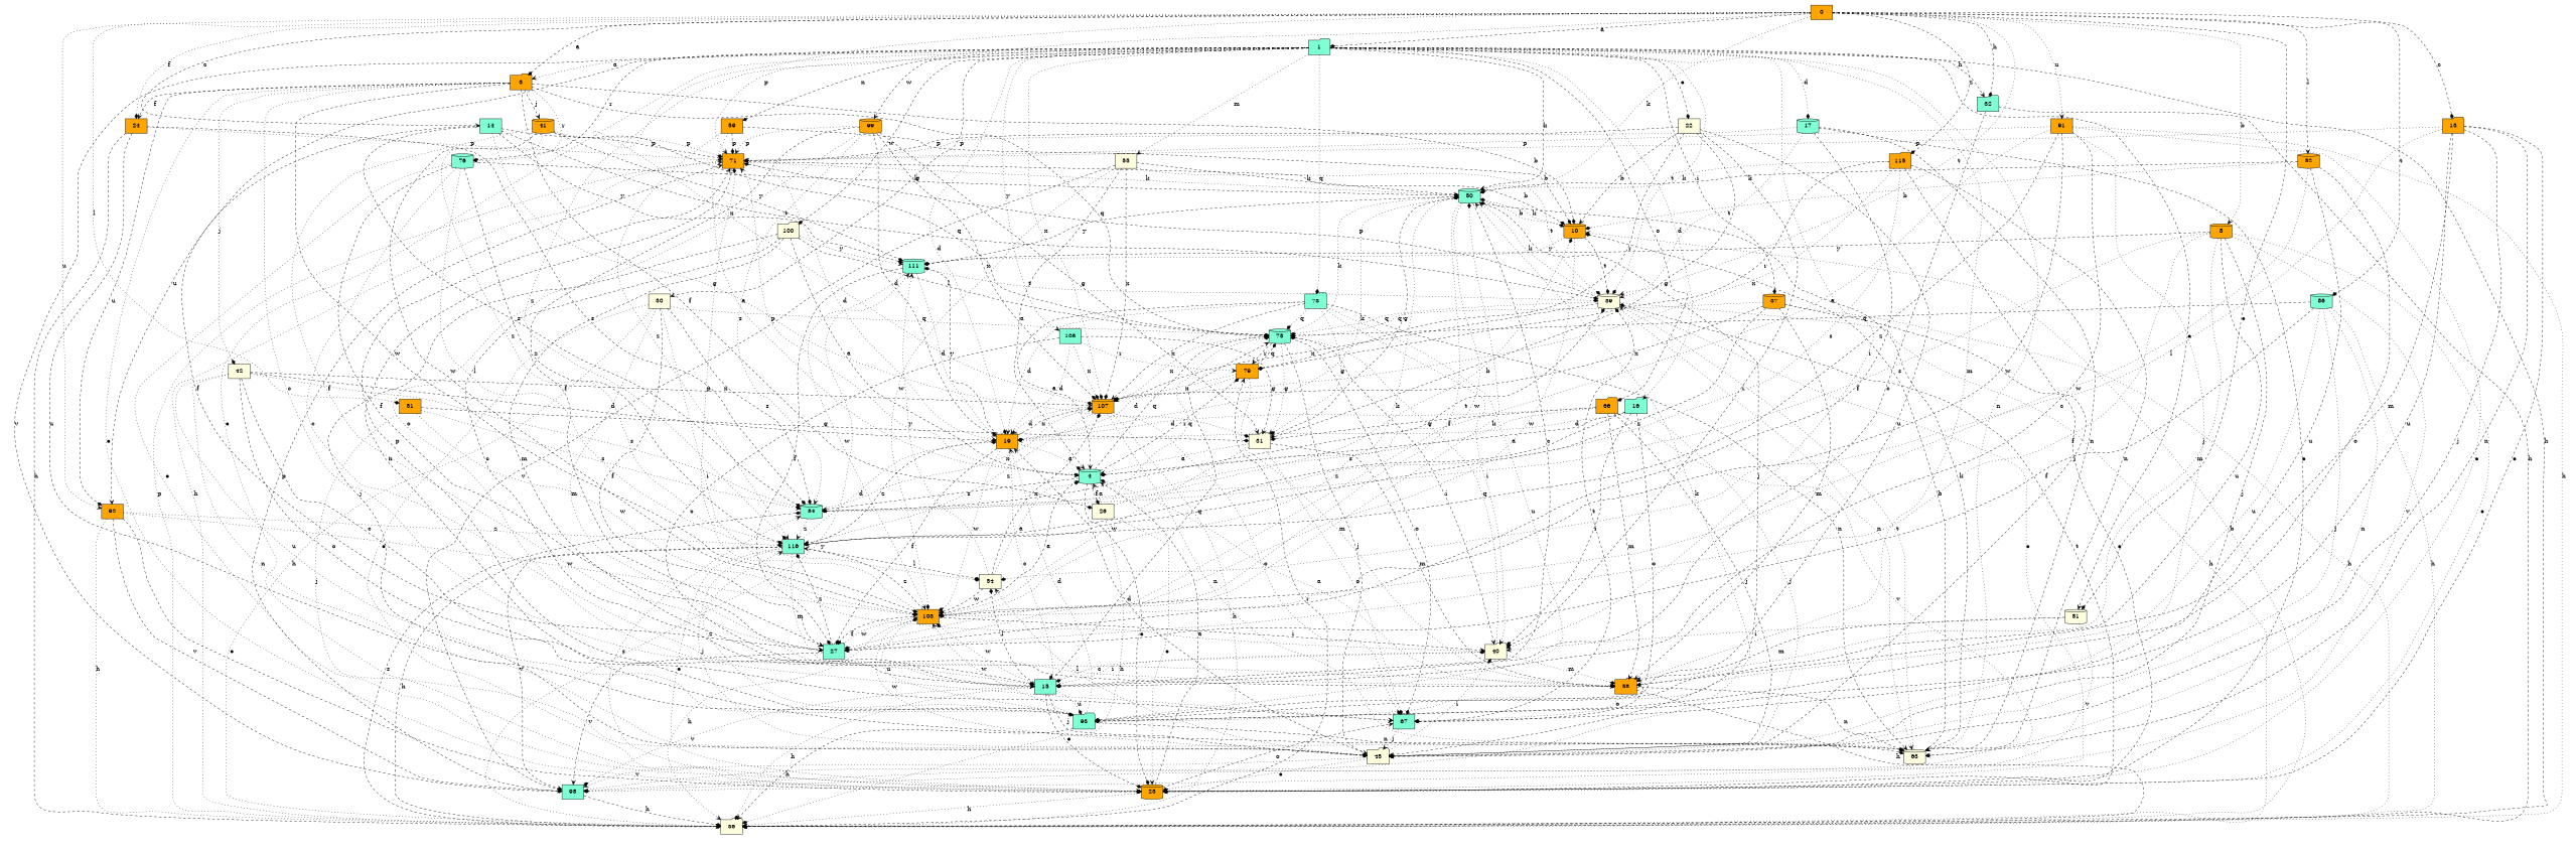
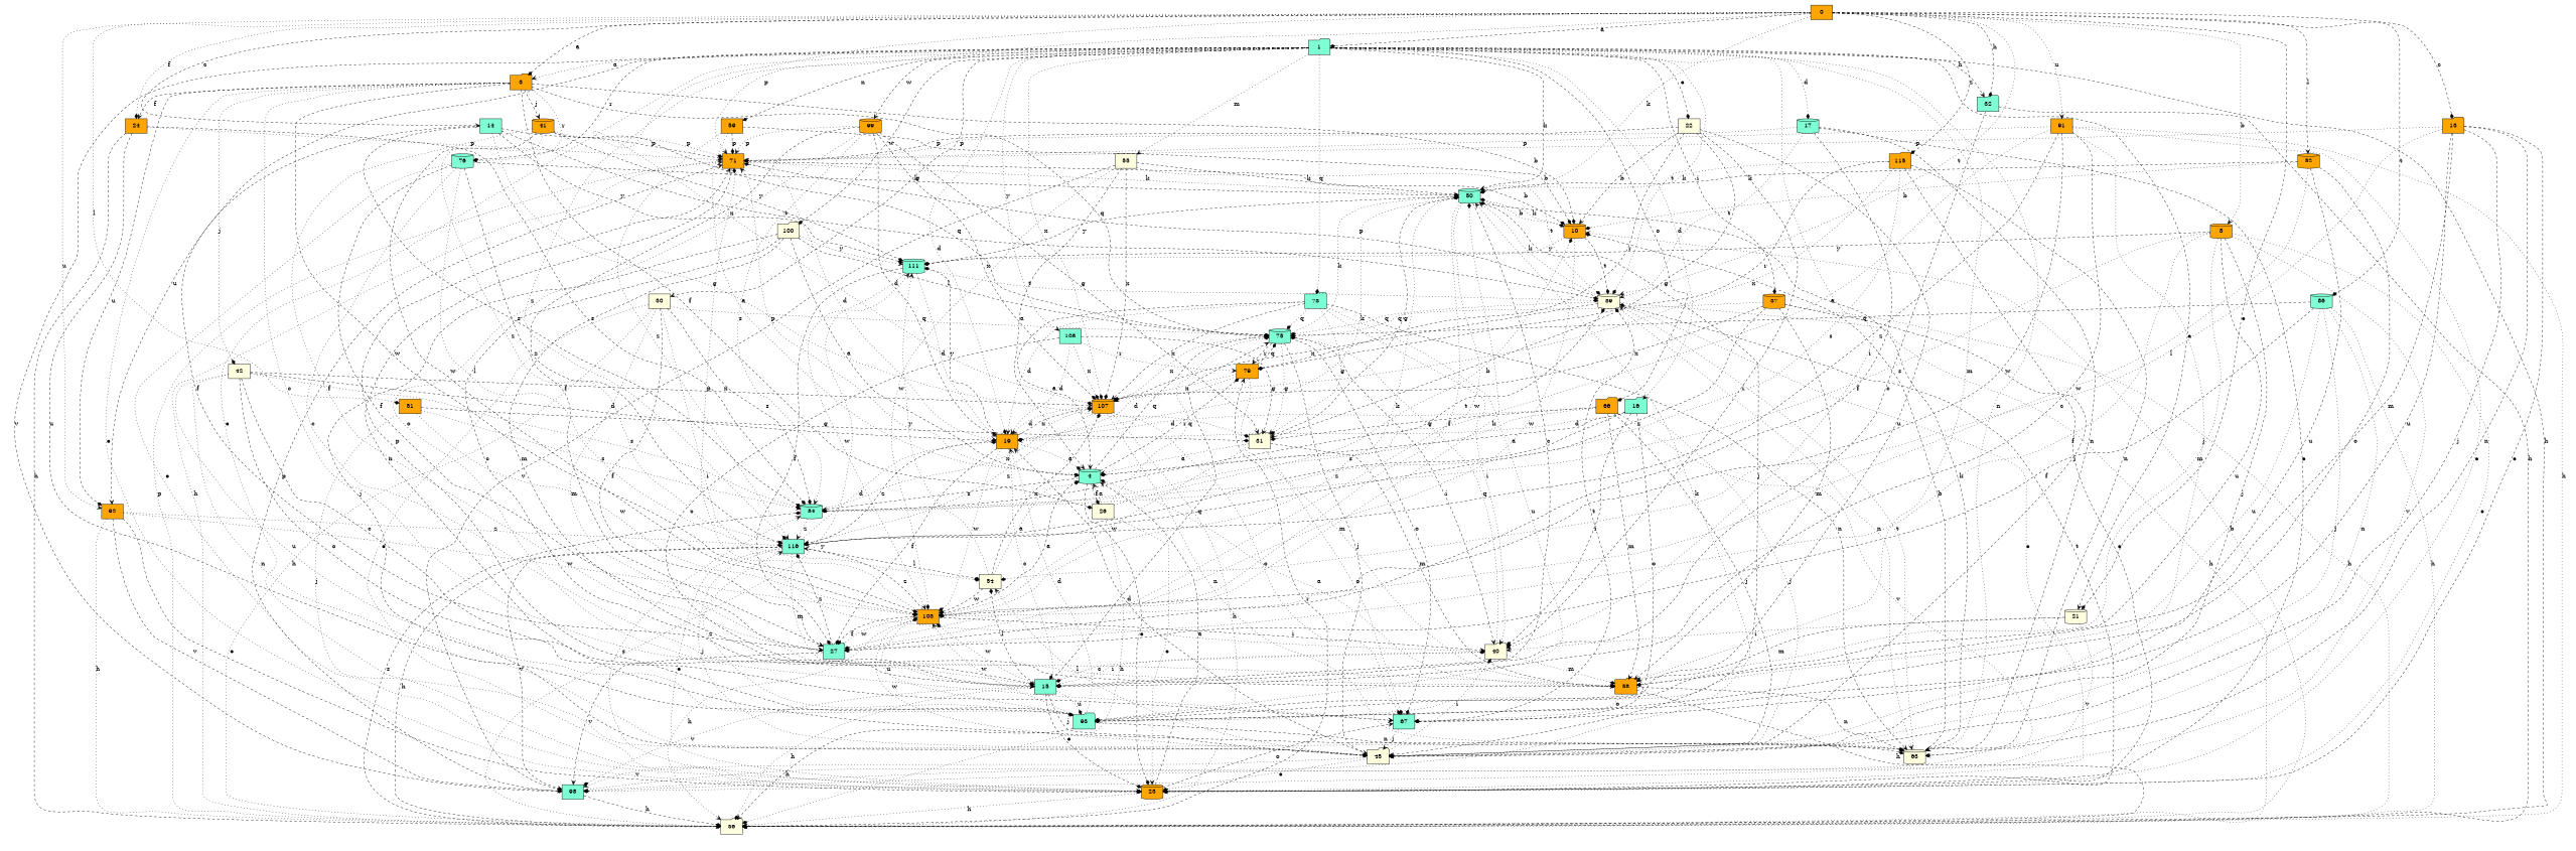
  strict digraph {
    node [fillcolor=orange shape=box style=filled]
    edge [arrowhead=diamond style=dotted]
    1 [fillcolor=aquamarine shape=folder]
    0
    3 [shape=folder]
    8 [shape=cylinder]
    13 [shape=folder]
    14 [fillcolor=aquamarine]
-   21 [fillcolor=lightyellow shape=cylinder label=81]
+   21 [fillcolor=lightyellow shape=cylinder]
    24
    32 [fillcolor=aquamarine shape=folder]
    50 [fillcolor=aquamarine shape=cylinder]
    51
    52 [shape=cylinder]
    71
    86 [fillcolor=aquamarine shape=cylinder]
    89 [fillcolor=lightyellow shape=cylinder]
    91
    92
    107 [shape=cylinder]
    115 [shape=folder]
    16 [fillcolor=aquamarine shape=folder]
    17 [fillcolor=aquamarine shape=cylinder]
    19
    22 [fillcolor=lightyellow]
    23 [shape=cylinder]
    30 [fillcolor=lightyellow]
    36 [fillcolor=lightyellow shape=folder]
    37 [shape=cylinder]
    40 [fillcolor=lightyellow shape=folder]
    55 [fillcolor=lightyellow]
    58 [shape=folder]
    59
    63 [fillcolor=lightyellow shape=cylinder]
    66 [shape=folder]
    73 [fillcolor=aquamarine shape=folder]
    76 [fillcolor=aquamarine shape=cylinder]
    98 [fillcolor=aquamarine]
    99 [shape=cylinder]
    100 [fillcolor=lightyellow shape=folder]
    108 [fillcolor=aquamarine]
    116 [fillcolor=aquamarine]
    10 [shape=cylinder]
    15 [fillcolor=aquamarine]
    26 [fillcolor=lightyellow]
    41 [shape=cylinder]
    42 [fillcolor=lightyellow]
    75 [fillcolor=aquamarine shape=cylinder]
    103
    84 [fillcolor=aquamarine shape=cylinder]
    27 [fillcolor=aquamarine shape=folder]
    45 [fillcolor=lightyellow shape=folder]
    93 [fillcolor=aquamarine shape=folder]
    111 [fillcolor=aquamarine shape=cylinder]
    54 [fillcolor=lightyellow]
    31 [fillcolor=lightyellow shape=folder]
    67 [fillcolor=aquamarine]
    4 [fillcolor=aquamarine shape=cylinder]
    79
    1 -> 3 [arrowhead=vee label=a]
    1 -> 21 [arrowhead=vee label=e style=dashed]
    1 -> 32 [arrowhead=vee label=h style=dashed]
    1 -> 50 [arrowhead=vee label=k style=dashed]
    1 -> 89 [label=t]
    1 -> 92 [arrowhead=vee label=u style=dashed]
    1 -> 107 [label=x]
    1 -> 16 [arrowhead=vee label=d]
    1 -> 17 [label=d]
    1 -> 19 [label=d]
    1 -> 22 [label=e style=dashed]
    1 -> 23 [label=e]
    1 -> 30 [arrowhead=vee label=g style=dashed]
    1 -> 36 [arrowhead=vee label=h style=dashed]
    1 -> 37 [label=i style=dashed]
    1 -> 40 [arrowhead=vee label=i]
    1 -> 55 [arrowhead=vee label=m]
    1 -> 58 [arrowhead=vee label=m]
    1 -> 59 [label=n style=dashed]
    1 -> 63 [arrowhead=vee label=n]
    1 -> 66 [label=o style=dashed]
    1 -> 73 [label=q]
    1 -> 76 [label=r style=dashed]
    1 -> 98 [label=v style=dashed]
    1 -> 99 [arrowhead=vee label=w style=dashed]
    1 -> 100 [label=w style=dashed]
    1 -> 108 [arrowhead=vee label=y]
    1 -> 116 [label=z]
    0 -> 1 [label=a style=dashed]
    0 -> 3 [label=a style=dashed]
    0 -> 8 [arrowhead=vee label=b]
    0 -> 13 [label=c style=dashed]
    0 -> 14 [arrowhead=vee label=c style=dashed]
    0 -> 21 [label=e style=dashed]
    0 -> 24 [label=f]
    0 -> 32 [label=h style=dashed]
    0 -> 50 [arrowhead=vee label=k]
    0 -> 51 [label=l]
    0 -> 52 [arrowhead=vee label=l style=dashed]
    0 -> 71 [arrowhead=vee label=p]
    0 -> 86 [label=t style=dashed]
    0 -> 89 [arrowhead=vee label=t]
    0 -> 91 [arrowhead=vee label=u]
    0 -> 92 [arrowhead=vee label=u]
    0 -> 107 [label=x]
    0 -> 115 [label=z style=dashed]
    3 -> 24 [arrowhead=vee label=f style=dashed]
    3 -> 92 [label=u style=dashed]
    3 -> 23 [label=e]
    3 -> 76 [arrowhead=vee label=r]
    3 -> 10 [label=b style=dashed]
    3 -> 15 [arrowhead=vee label=c]
    3 -> 26 [label=f style=dashed]
    3 -> 41 [arrowhead=vee label=j style=dashed]
    3 -> 42 [label=j]
    3 -> 75 [label=q style=dashed]
    3 -> 103 [label=w style=dashed]
    8 -> 23 [arrowhead=vee label=e]
    8 -> 58 [arrowhead=vee label=m]
    8 -> 98 [label=v]
    8 -> 84 [label=s]
    8 -> 27 [arrowhead=vee label=f]
    8 -> 45 [label=j style=dashed]
    8 -> 93 [label=u style=dashed]
    8 -> 111 [label=y style=dashed]
    13 -> 71 [label=p]
    13 -> 23 [label=e style=dashed]
    13 -> 58 [label=m style=dashed]
    13 -> 63 [label=n style=dashed]
    13 -> 45 [arrowhead=vee label=j style=dashed]
    13 -> 93 [label=u style=dashed]
    13 -> 54 [label=l]
    14 -> 71 [arrowhead=vee label=p style=dashed]
    14 -> 89 [label=t style=dashed]
    14 -> 84 [label=s style=dashed]
    14 -> 27 [arrowhead=vee label=f style=dashed]
    14 -> 111 [label=y style=dashed]
    14 -> 31 [label=g]
    21 -> 40 [arrowhead=vee label=i]
    21 -> 58 [arrowhead=vee label=m style=dashed]
    21 -> 98 [label=v]
    24 -> 71 [arrowhead=vee label=p]
    24 -> 36 [label=h style=dashed]
    24 -> 84 [label=s style=dashed]
    24 -> 93 [label=u style=dashed]
    32 -> 36 [arrowhead=vee label=h style=dashed]
    32 -> 15 [label=c style=dashed]
    50 -> 10 [label=b]
    50 -> 15 [arrowhead=vee label=c style=dashed]
    50 -> 103 [arrowhead=vee label=w]
    50 -> 27 [label=f]
    50 -> 45 [arrowhead=vee label=j style=dashed]
    50 -> 111 [label=y style=dashed]
    50 -> 31 [arrowhead=vee label=g style=dashed]
    51 -> 103 [label=w]
    51 -> 84 [arrowhead=vee label=s]
    51 -> 45 [label=j]
    51 -> 31 [label=g style=dashed]
    52 -> 50 [label=k style=dashed]
    52 -> 10 [label=b]
    52 -> 103 [label=w]
    52 -> 93 [label=u style=dashed]
    52 -> 67 [label=o style=dashed]
    71 -> 50 [label=k]
    71 -> 19 [arrowhead=vee label=d]
    71 -> 36 [arrowhead=vee label=h]
    71 -> 63 [arrowhead=vee label=n style=dashed]
    71 -> 10 [label=b style=dashed]
    86 -> 36 [label=h]
    86 -> 63 [arrowhead=vee label=n]
    86 -> 75 [arrowhead=vee label=q style=dashed]
    86 -> 27 [label=f style=dashed]
    86 -> 45 [arrowhead=vee label=j]
    86 -> 93 [arrowhead=vee label=u]
    89 -> 50 [arrowhead=vee label=k]
    89 -> 71 [label=p style=dashed]
    89 -> 107 [label=x style=dashed]
    89 -> 23 [arrowhead=vee label=e]
    89 -> 36 [label=h]
    89 -> 63 [arrowhead=vee label=n]
    89 -> 75 [label=q]
    91 -> 71 [arrowhead=vee label=p]
    91 -> 23 [label=e]
    91 -> 36 [arrowhead=vee label=h]
    91 -> 116 [arrowhead=vee label=z style=dashed]
    91 -> 15 [label=c style=dashed]
    91 -> 103 [label=w style=dashed]
    91 -> 45 [arrowhead=vee label=j]
    91 -> 4 [label=a]
    92 -> 23 [arrowhead=vee label=e style=dashed]
    92 -> 36 [arrowhead=vee label=h]
    92 -> 98 [arrowhead=vee label=v style=dashed]
    92 -> 116 [label=z]
    92 -> 103 [label=w]
    107 -> 19 [arrowhead=vee label=d]
    107 -> 36 [arrowhead=vee label=h]
    107 -> 63 [label=n]
    107 -> 116 [arrowhead=vee label=z]
    107 -> 67 [label=o]
    115 -> 50 [label=k]
    115 -> 107 [label=x]
    115 -> 63 [arrowhead=vee label=n style=dashed]
    115 -> 84 [arrowhead=vee label=s]
    115 -> 45 [label=j style=dashed]
    115 -> 79 [label=r style=dashed]
    16 -> 19 [arrowhead=vee label=d]
    16 -> 40 [label=i style=dashed]
    16 -> 116 [label=z style=dashed]
    16 -> 45 [arrowhead=vee label=j]
    16 -> 67 [label=o style=dashed]
    16 -> 4 [label=a style=dashed]
    17 -> 71 [arrowhead=vee label=p]
    17 -> 89 [arrowhead=vee label=t]
    17 -> 23 [arrowhead=vee label=e style=dashed]
    17 -> 63 [arrowhead=vee label=n style=dashed]
    17 -> 27 [label=f style=dashed]
    19 -> 50 [label=k]
    19 -> 107 [label=x style=dashed]
    19 -> 116 [arrowhead=vee label=z style=dashed]
    19 -> 15 [label=c]
    19 -> 103 [label=w]
    19 -> 27 [label=f style=dashed]
    19 -> 111 [label=y style=dashed]
    19 -> 4 [label=a]
    22 -> 71 [arrowhead=vee label=p style=dashed]
    22 -> 40 [label=i style=dashed]
    22 -> 10 [arrowhead=vee label=b style=dashed]
    22 -> 93 [arrowhead=vee label=u style=dashed]
    22 -> 31 [arrowhead=vee label=g style=dashed]
    22 -> 79 [label=r style=dashed]
    23 -> 89 [label=t style=dashed]
    23 -> 36 [arrowhead=vee label=h]
    23 -> 84 [arrowhead=vee label=s]
    23 -> 67 [arrowhead=vee label=o style=dashed]
    23 -> 4 [arrowhead=vee label=a style=dashed]
    30 -> 23 [label=e]
    30 -> 36 [arrowhead=vee label=h]
    30 -> 40 [arrowhead=vee label=i]
    30 -> 58 [arrowhead=vee label=m]
    30 -> 75 [label=q]
    30 -> 84 [label=s style=dashed]
    30 -> 27 [arrowhead=vee label=f style=dashed]
    36 -> 71 [arrowhead=vee label=p]
    36 -> 10 [arrowhead=vee label=b]
    36 -> 84 [label=s style=dashed]
    36 -> 111 [arrowhead=vee label=y]
    36 -> 79 [arrowhead=vee label=r style=dashed]
    37 -> 107 [arrowhead=vee label=x style=dashed]
    37 -> 23 [label=e style=dashed]
    37 -> 36 [label=h]
    37 -> 58 [arrowhead=vee label=m style=dashed]
    37 -> 116 [arrowhead=vee label=z style=dashed]
    37 -> 75 [label=q]
    40 -> 58 [label=m]
    40 -> 15 [label=c]
    40 -> 75 [label=q]
    55 -> 50 [arrowhead=vee label=k style=dashed]
    55 -> 89 [label=t]
    55 -> 107 [label=x style=dashed]
    55 -> 98 [label=v style=dashed]
    55 -> 103 [label=w]
    55 -> 4 [arrowhead=vee label=a style=dashed]
    58 -> 36 [label=h style=dashed]
    58 -> 63 [label=n style=dashed]
    58 -> 67 [arrowhead=vee label=o]
    58 -> 4 [label=a]
    59 -> 71 [label=p style=dashed]
    59 -> 116 [arrowhead=vee label=z]
    59 -> 10 [label=b style=dashed]
    59 -> 4 [label=a]
    63 -> 50 [label=k style=dashed]
    63 -> 89 [arrowhead=vee label=t]
    63 -> 10 [label=b style=dashed]
    66 -> 19 [label=d]
    66 -> 58 [arrowhead=vee label=m style=dashed]
    66 -> 98 [arrowhead=vee label=v]
    66 -> 84 [label=s]
    66 -> 45 [label=j style=dashed]
    66 -> 31 [label=g style=dashed]
    73 -> 107 [arrowhead=vee label=x style=dashed]
    73 -> 19 [arrowhead=vee label=d]
    73 -> 40 [arrowhead=vee label=i]
    73 -> 63 [arrowhead=vee label=n style=dashed]
    73 -> 75 [label=q]
    73 -> 93 [label=u]
    73 -> 31 [label=g]
    73 -> 4 [arrowhead=vee label=a style=dashed]
    76 -> 50 [arrowhead=vee label=k style=dashed]
    76 -> 23 [arrowhead=vee label=e]
    76 -> 116 [label=z style=dashed]
    76 -> 15 [arrowhead=vee label=c]
    76 -> 27 [arrowhead=vee label=f style=dashed]
    76 -> 54 [label=l]
    98 -> 50 [arrowhead=vee label=k]
    98 -> 71 [arrowhead=vee label=p style=dashed]
    98 -> 36 [label=h style=dashed]
    99 -> 71 [arrowhead=vee label=p]
    99 -> 107 [label=x style=dashed]
    99 -> 19 [arrowhead=vee label=d style=dashed]
    99 -> 84 [arrowhead=vee label=s]
    99 -> 27 [arrowhead=vee label=f style=dashed]
    99 -> 31 [arrowhead=vee label=g style=dashed]
    99 -> 67 [arrowhead=vee label=o]
    100 -> 58 [label=m style=dashed]
    100 -> 15 [arrowhead=vee label=c style=dashed]
    100 -> 75 [label=l style=dashed]
    100 -> 45 [label=j style=dashed]
    100 -> 111 [arrowhead=vee label=y]
    100 -> 4 [arrowhead=vee label=a style=dashed]
    108 -> 107 [label=x]
    108 -> 19 [arrowhead=vee label=d]
    108 -> 15 [label=c style=dashed]
    108 -> 31 [arrowhead=vee label=g style=dashed]
    108 -> 79 [arrowhead=vee label=r]
    116 -> 19 [label=d]
    116 -> 23 [arrowhead=vee label=e]
    116 -> 36 [label=h style=dashed]
    116 -> 58 [label=m]
    116 -> 98 [arrowhead=vee label=v style=dashed]
    116 -> 45 [arrowhead=vee label=j]
    116 -> 54 [label=l style=dashed]
    10 -> 50 [label=k]
    10 -> 89 [label=t style=dashed]
    10 -> 103 [arrowhead=vee label=w]
    10 -> 111 [label=y]
    15 -> 23 [label=e style=dashed]
    15 -> 36 [label=h]
    15 -> 40 [label=i]
    15 -> 98 [label=v]
    15 -> 75 [arrowhead=vee label=q style=dashed]
    15 -> 103 [label=w]
    15 -> 45 [label=j style=dashed]
    15 -> 93 [label=u]
    15 -> 54 [label=l style=dashed]
    26 -> 23 [arrowhead=vee label=e]
    26 -> 36 [label=h]
    26 -> 10 [label=b]
    26 -> 75 [label=q]
    26 -> 4 [arrowhead=vee label=a]
    41 -> 71 [label=p]
    41 -> 116 [arrowhead=vee label=z]
    41 -> 75 [arrowhead=vee label=q style=dashed]
    41 -> 103 [arrowhead=vee label=w style=dashed]
    41 -> 27 [arrowhead=vee label=f]
    41 -> 111 [label=y style=dashed]
    42 -> 107 [arrowhead=vee label=x style=dashed]
    42 -> 19 [label=d style=dashed]
    42 -> 63 [arrowhead=vee label=n]
    42 -> 15 [arrowhead=vee label=c style=dashed]
    42 -> 84 [label=s]
    42 -> 93 [arrowhead=vee label=u]
    42 -> 67 [arrowhead=vee label=o style=dashed]
    75 -> 50 [arrowhead=vee label=k]
    75 -> 107 [arrowhead=vee label=x]
    75 -> 40 [arrowhead=vee label=i style=dashed]
    75 -> 45 [arrowhead=vee label=j style=dashed]
    75 -> 31 [arrowhead=vee label=g]
    75 -> 67 [label=o style=dashed]
    75 -> 79 [arrowhead=vee label=r style=dashed]
    103 -> 50 [label=k]
    103 -> 71 [label=p]
    103 -> 36 [arrowhead=vee label=h]
    103 -> 40 [arrowhead=vee label=i style=dashed]
    103 -> 116 [arrowhead=vee label=z style=dashed]
    103 -> 27 [label=f style=dashed]
    103 -> 93 [label=u]
    103 -> 4 [arrowhead=vee label=a style=dashed]
    84 -> 89 [label=t style=dashed]
    84 -> 107 [arrowhead=vee label=x]
    84 -> 116 [arrowhead=vee label=z]
    27 -> 50 [label=k]
    27 -> 98 [arrowhead=vee label=v style=dashed]
    27 -> 116 [label=z style=dashed]
    27 -> 103 [arrowhead=vee label=w]
    45 -> 19 [arrowhead=vee label=d style=dashed]
    45 -> 23 [label=e]
    45 -> 40 [label=i]
    45 -> 98 [arrowhead=vee label=v]
    45 -> 103 [label=w]
    45 -> 54 [arrowhead=vee label=l]
    93 -> 71 [arrowhead=vee label=p style=dashed]
    93 -> 19 [arrowhead=vee label=d]
    93 -> 36 [arrowhead=vee label=h style=dashed]
    93 -> 63 [label=n style=dashed]
    93 -> 116 [arrowhead=vee label=z]
    93 -> 103 [arrowhead=vee label=w]
    111 -> 89 [label=t]
    111 -> 19 [label=d]
    111 -> 103 [arrowhead=vee label=w]
    111 -> 27 [label=f style=dashed]
    54 -> 107 [label=x style=dashed]
    54 -> 103 [label=w style=dashed]
    54 -> 111 [arrowhead=vee label=y]
    54 -> 4 [label=a]
    31 -> 58 [arrowhead=vee label=m style=dashed]
    31 -> 103 [arrowhead=vee label=w]
    31 -> 67 [label=o]
    31 -> 4 [arrowhead=vee label=a]
    67 -> 89 [label=t style=dashed]
    67 -> 45 [arrowhead=vee label=j]
    4 -> 71 [arrowhead=vee label=p]
    4 -> 23 [label=e style=dashed]
    4 -> 26 [label=f style=dashed]
    4 -> 75 [label=q style=dashed]
    4 -> 84 [arrowhead=vee label=s style=dashed]
    4 -> 79 [label=r style=dashed]
    79 -> 107 [arrowhead=vee label=x]
    79 -> 19 [label=d]
    79 -> 58 [label=m]
    79 -> 75 [label=q style=dashed]
  }
